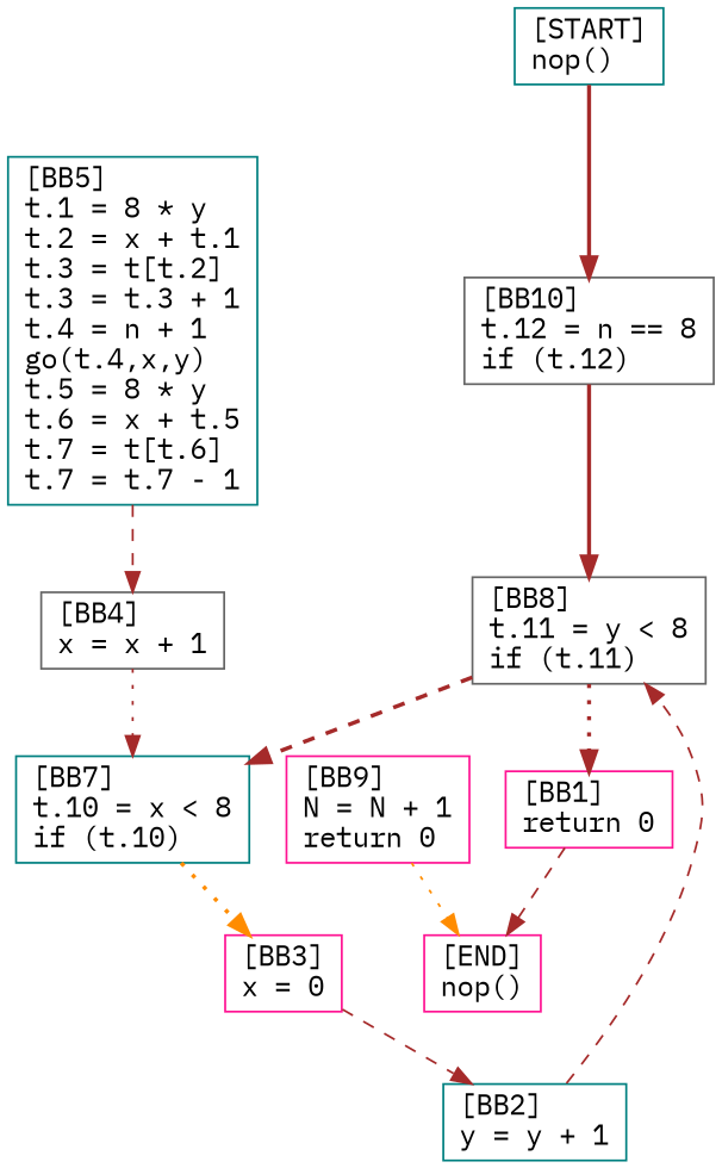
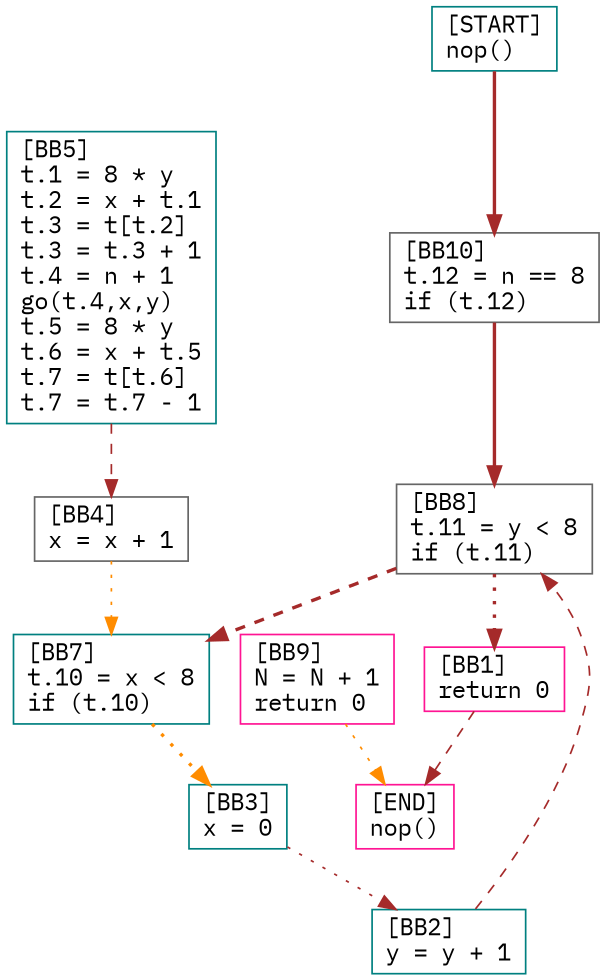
  digraph {
    fontname="IBM Plex Mono"
    node [color=teal fontname="IBM Plex Mono" shape=box]
    edge [color=brown fontname="IBM Plex Mono" style=dashed]
    n1 [color=gray40 label="[BB10]\lt.12 = n == 8\lif (t.12)\l"]
    n2 [color=gray40 label="[BB8]\lt.11 = y < 8\lif (t.11)\l"]
    n3 [color=deeppink label="[BB9]\lN = N + 1\lreturn 0\l"]
    n4 [color=deeppink label="[END]\lnop()\l"]
    n5 [label="[BB7]\lt.10 = x < 8\lif (t.10)\l"]
    n6 [color=deeppink label="[BB1]\lreturn 0\l"]
-   n7 [color=deeppink label="[BB3]\lx = 0\l"]
+   n7 [label="[BB3]\lx = 0\l"]
    n8 [label="[BB2]\ly = y + 1\l"]
    n9 [color=gray40 label="[BB4]\lx = x + 1\l"]
    n10 [label="[BB5]\lt.1 = 8 * y\lt.2 = x + t.1\lt.3 = t[t.2]\lt.3 = t.3 + 1\lt.4 = n + 1\lgo(t.4,x,y)\lt.5 = 8 * y\lt.6 = x + t.5\lt.7 = t[t.6]\lt.7 = t.7 - 1\l"]
    n11 [label="[START]\lnop()\l"]
    n1 -> n2 [penwidth=2 style=bold]
    n2 -> n5 [penwidth=2]
    n2 -> n6 [penwidth=2 style=dotted]
    n3 -> n4 [color=darkorange style=dotted]
    n5 -> n7 [color=darkorange penwidth=2 style=dotted]
    n6 -> n4
-   n7 -> n8
+   n7 -> n8 [style=dotted]
    n8 -> n2
-   n9 -> n5 [style=dotted]
+   n9 -> n5 [color=darkorange style=dotted]
    n10 -> n9
    n11 -> n1 [style=bold]
  }
